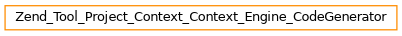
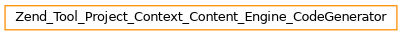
  digraph {
    rankdir=LR
-   n1 [color=darkorange fillcolor=white fontname=Helvetica fontsize=10 height=0.2 label=Zend_Tool_Project_Context_Context_Engine_CodeGenerator shape=record style=filled width=0.4]
+   n1 [color=darkorange fillcolor=white fontname=Helvetica fontsize=10 height=0.2 label=Zend_Tool_Project_Context_Content_Engine_CodeGenerator shape=record style=filled width=0.4]
  }
